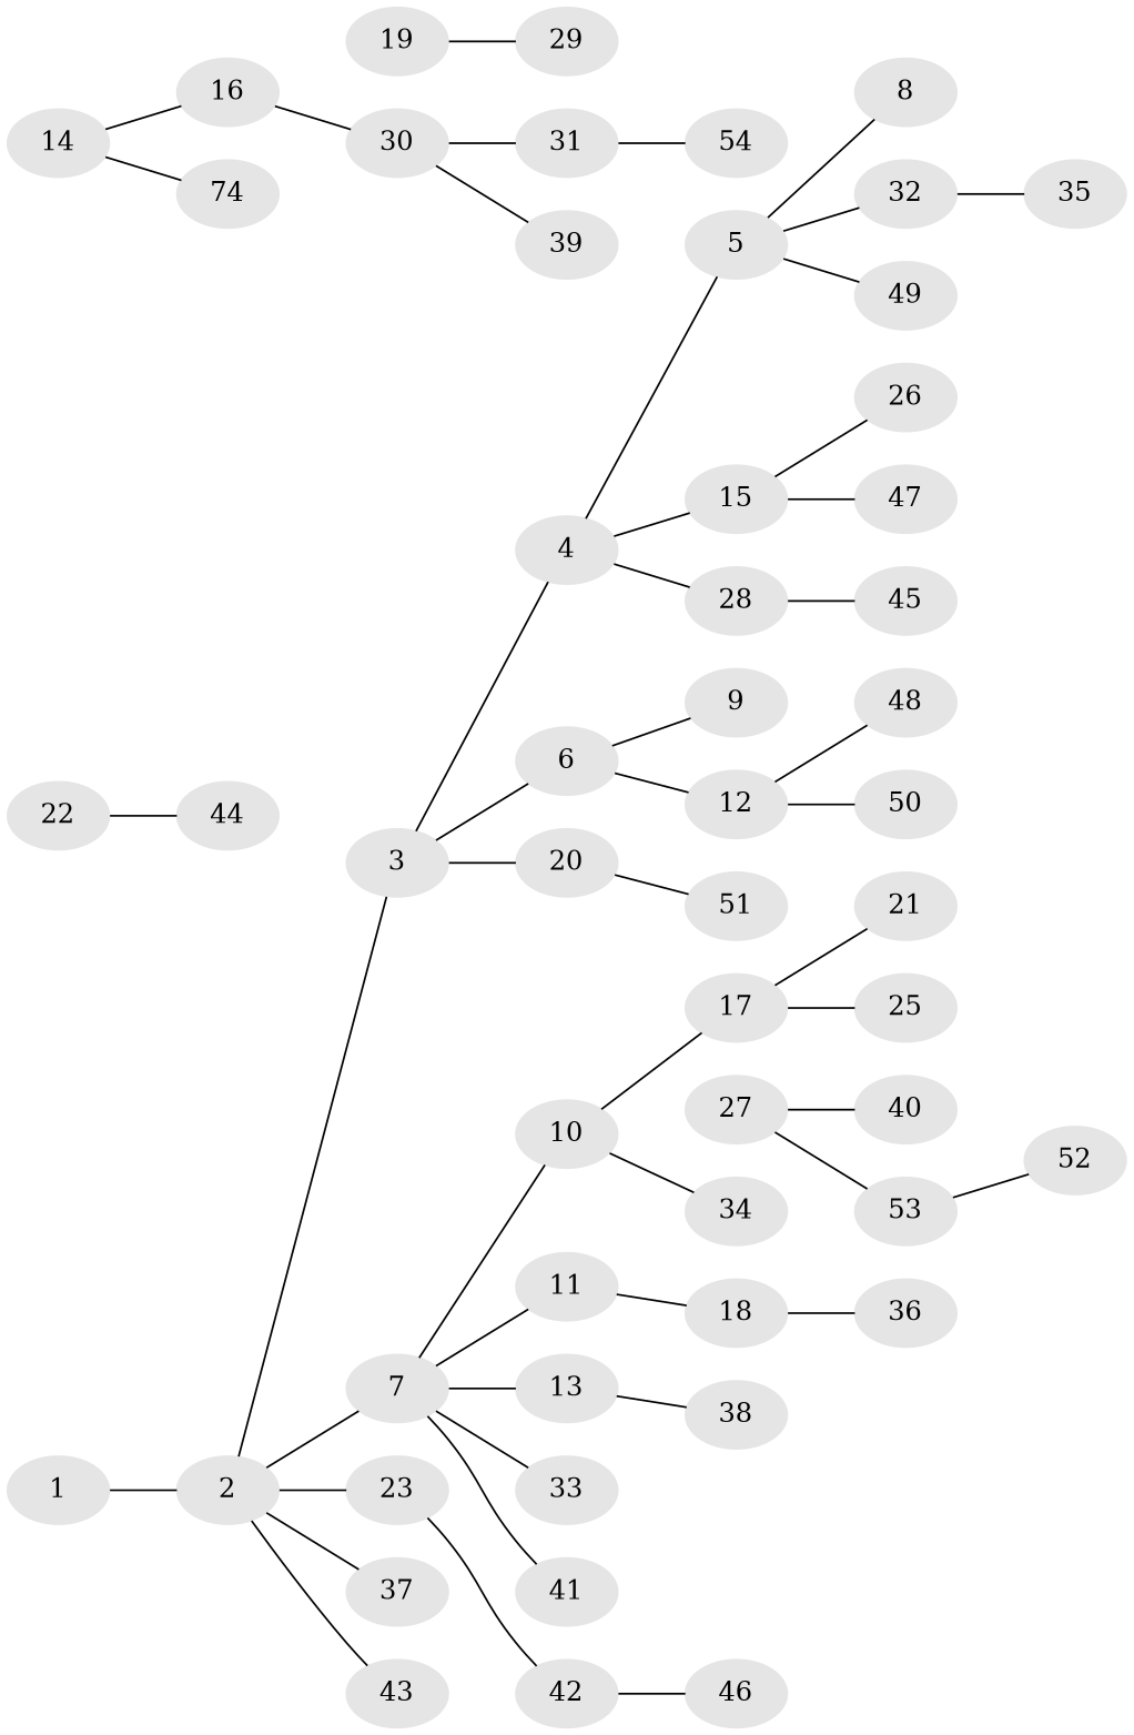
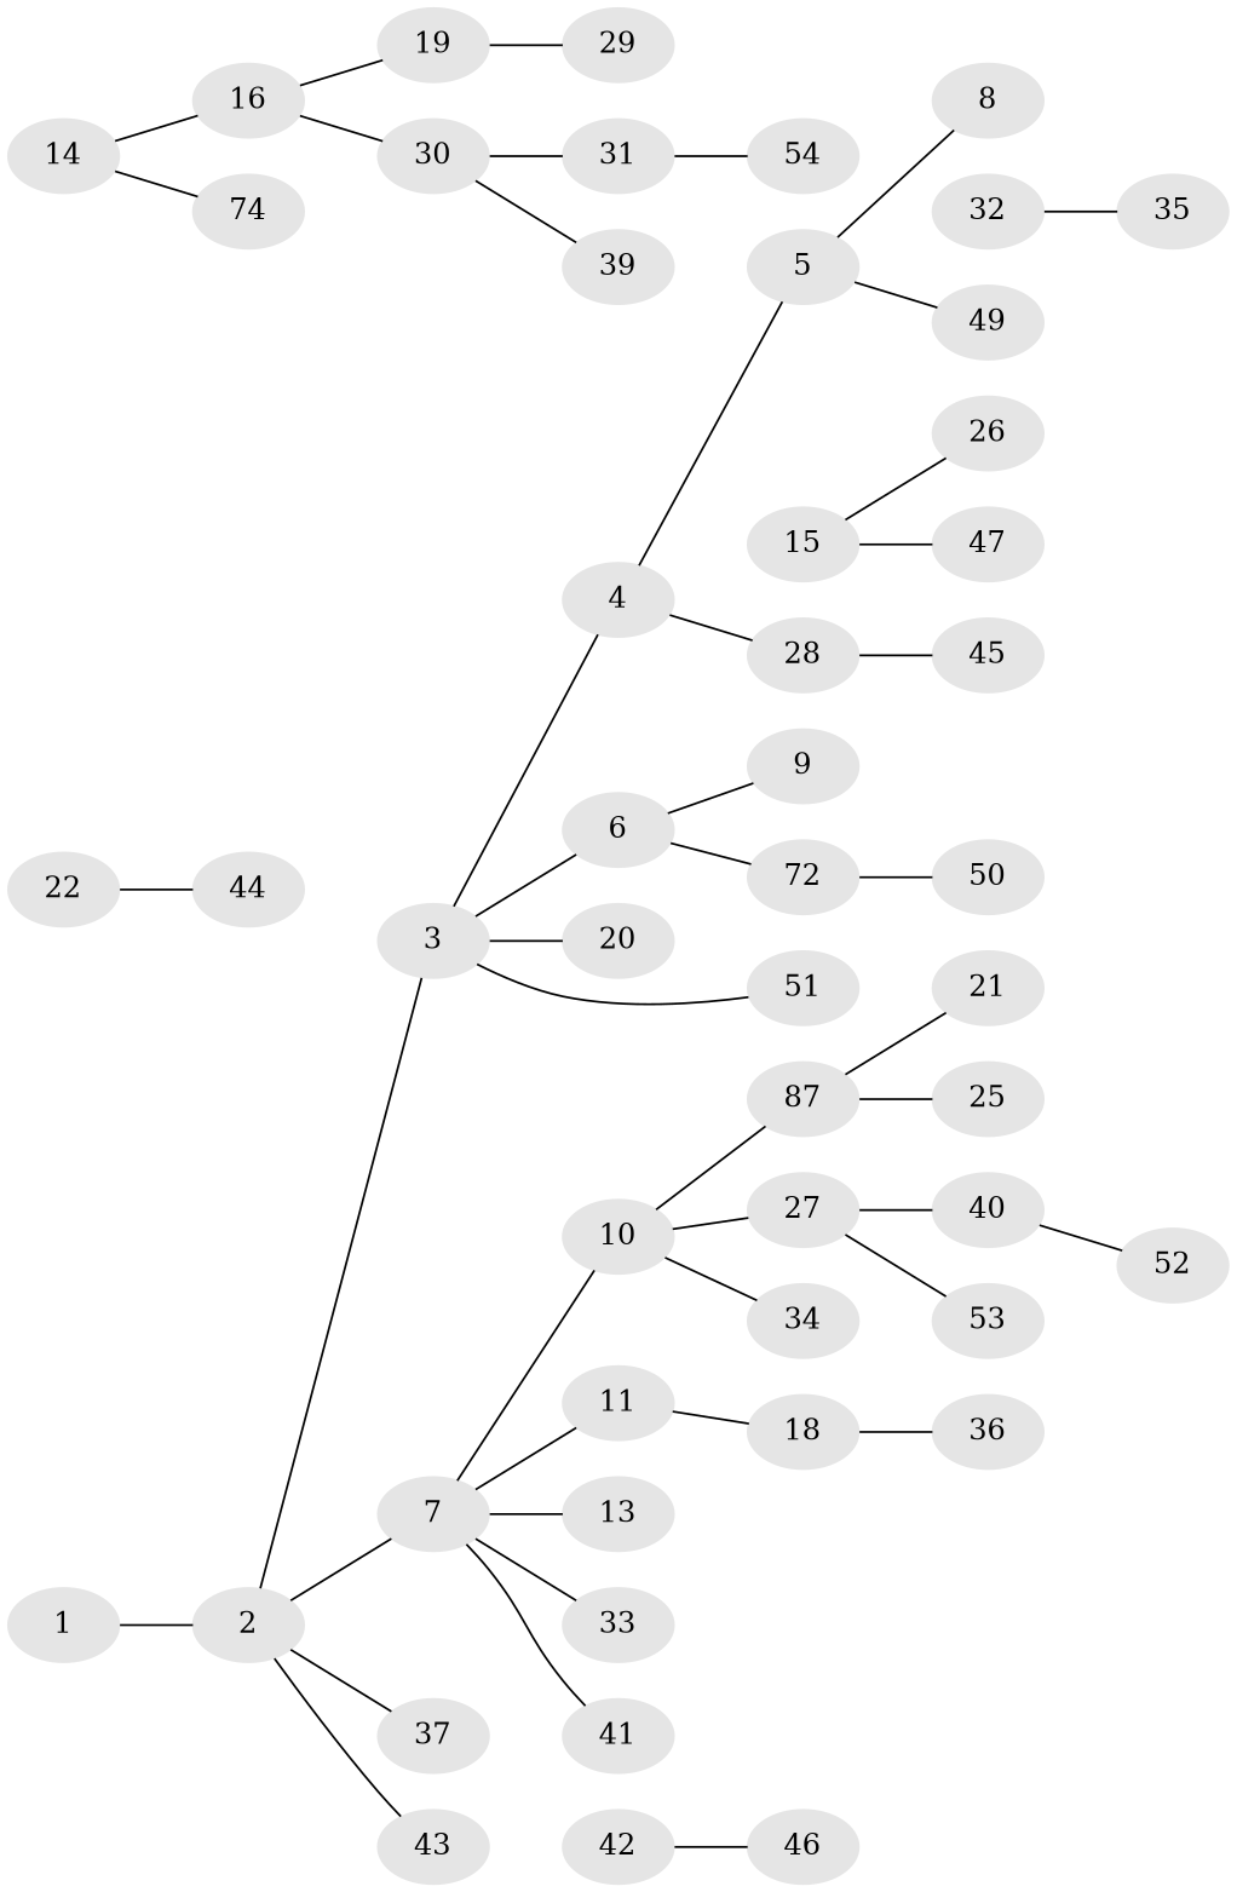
  graph {
    rankdir=LR
    node [color=gray90 style=filled]
    1
    2
    3
    7
-   23
    37
    43
    4
    6
    20
    51
    10
    11
    13
    33
    41
    42
    5
    15
    28
    9
-   12
+   12 [label=72]
    8
    32
    49
    26
    47
    45
    22
    44
    35
-   48
    50
-   17
+   17 [label=87]
    27
    34
    18
-   38
    21
    25
    40
    53
    36
    14
    16
    n46 [label=74]
    19
    30
    29
    31
    39
    46
    52
    54
    1 -- 2
    2 -- 3
    2 -- 7
-   2 -- 23
    2 -- 37
    2 -- 43
    3 -- 4
    3 -- 6
    3 -- 20
-   20 -- 51
+   3 -- 51
    7 -- 10
    7 -- 11
    7 -- 13
    7 -- 33
    7 -- 41
-   23 -- 42
    4 -- 5
-   4 -- 15
    4 -- 28
    6 -- 9
    6 -- 12
    10 -- 17
+   10 -- 27
    10 -- 34
    11 -- 18
-   13 -- 38
    42 -- 46
    5 -- 8
-   5 -- 32
    5 -- 49
    15 -- 26
    15 -- 47
    28 -- 45
-   12 -- 48
    12 -- 50
    32 -- 35
    22 -- 44
    17 -- 21
    17 -- 25
    27 -- 40
    27 -- 53
    18 -- 36
-   53 -- 52
+   40 -- 52
    14 -- 16
    14 -- n46
+   16 -- 19
    16 -- 30
    19 -- 29
    30 -- 31
    30 -- 39
    31 -- 54
  }
